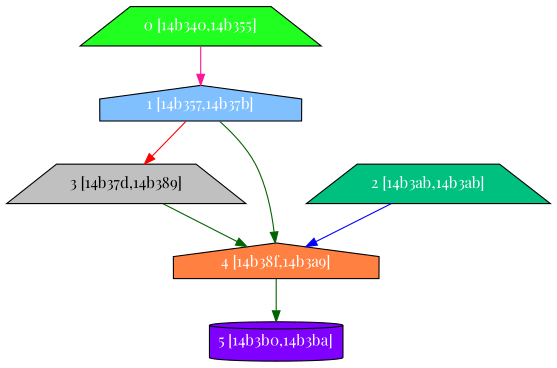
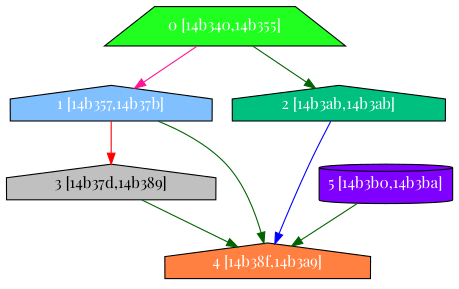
  digraph {
    fontname="Playfair Display"
    node [fontcolor="#ffffff" fontname="Playfair Display" shape=house style=filled]
    edge [color=darkgreen fontname="Playfair Display"]
    n1 [fillcolor="#20FF20" label="0 [14b340,14b355]" shape=trapezium]
    n2 [fillcolor="#80C0FF" label="1 [14b357,14b37b]"]
-   n3 [fillcolor="#00C080" label="2 [14b3ab,14b3ab]" shape=trapezium]
-   n4 [fillcolor="#C0C0C0" fontcolor="#000000" label="3 [14b37d,14b389]" shape=trapezium]
+   n3 [fillcolor="#00C080" label="2 [14b3ab,14b3ab]"]
+   n4 [fillcolor="#C0C0C0" fontcolor="#000000" label="3 [14b37d,14b389]"]
    n5 [fillcolor="#FF8040" label="4 [14b38f,14b3a9]"]
    n6 [fillcolor="#8000FF" label="5 [14b3b0,14b3ba]" shape=cylinder]
    n1 -> n2 [color=deeppink]
+   n1 -> n3
    n2 -> n4 [color=red]
    n2 -> n5
    n3 -> n5 [color=blue]
    n4 -> n5
-   n5 -> n6
+   n6 -> n5
  }
